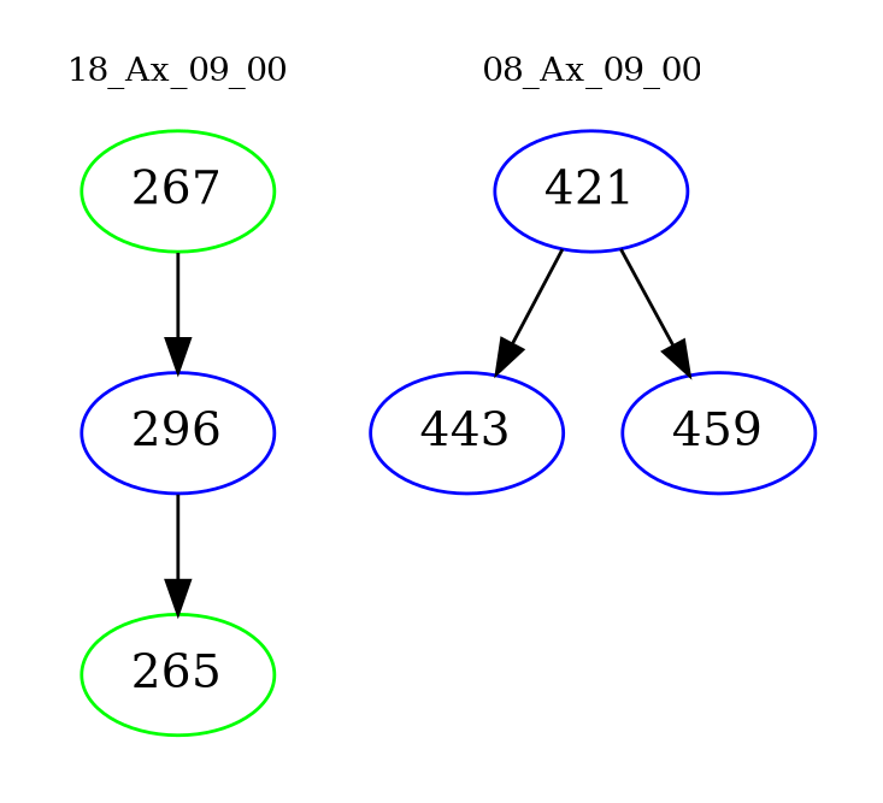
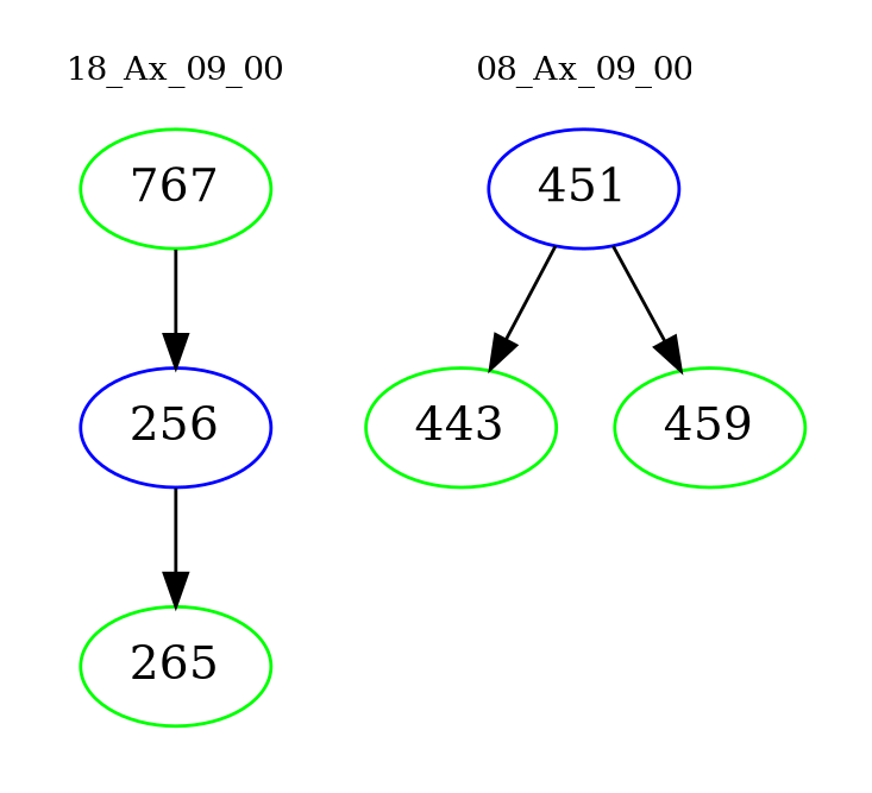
  digraph {
    node [color=green]
    edge [color=black]
-   n1 [label=267]
-   n2 [color=blue label=296]
+   n1 [label=767]
+   n2 [color=blue label=256]
    n3 [label=265]
-   n4 [color=blue label=443]
-   n5 [color=blue label=421]
-   n6 [color=blue label=459]
+   n4 [label=443]
+   n5 [color=blue label=451]
+   n6 [label=459]
    subgraph cluster_1 {
      color=white
      fontsize=10
      label="18_Ax_09_00"
      n1
      n2
      n3
    }
    subgraph cluster_2 {
      color=white
      fontsize=10
      label="08_Ax_09_00"
      n4
      n5
      n6
    }
    n1 -> n2
    n2 -> n3
    n5 -> n4
    n5 -> n6
  }
